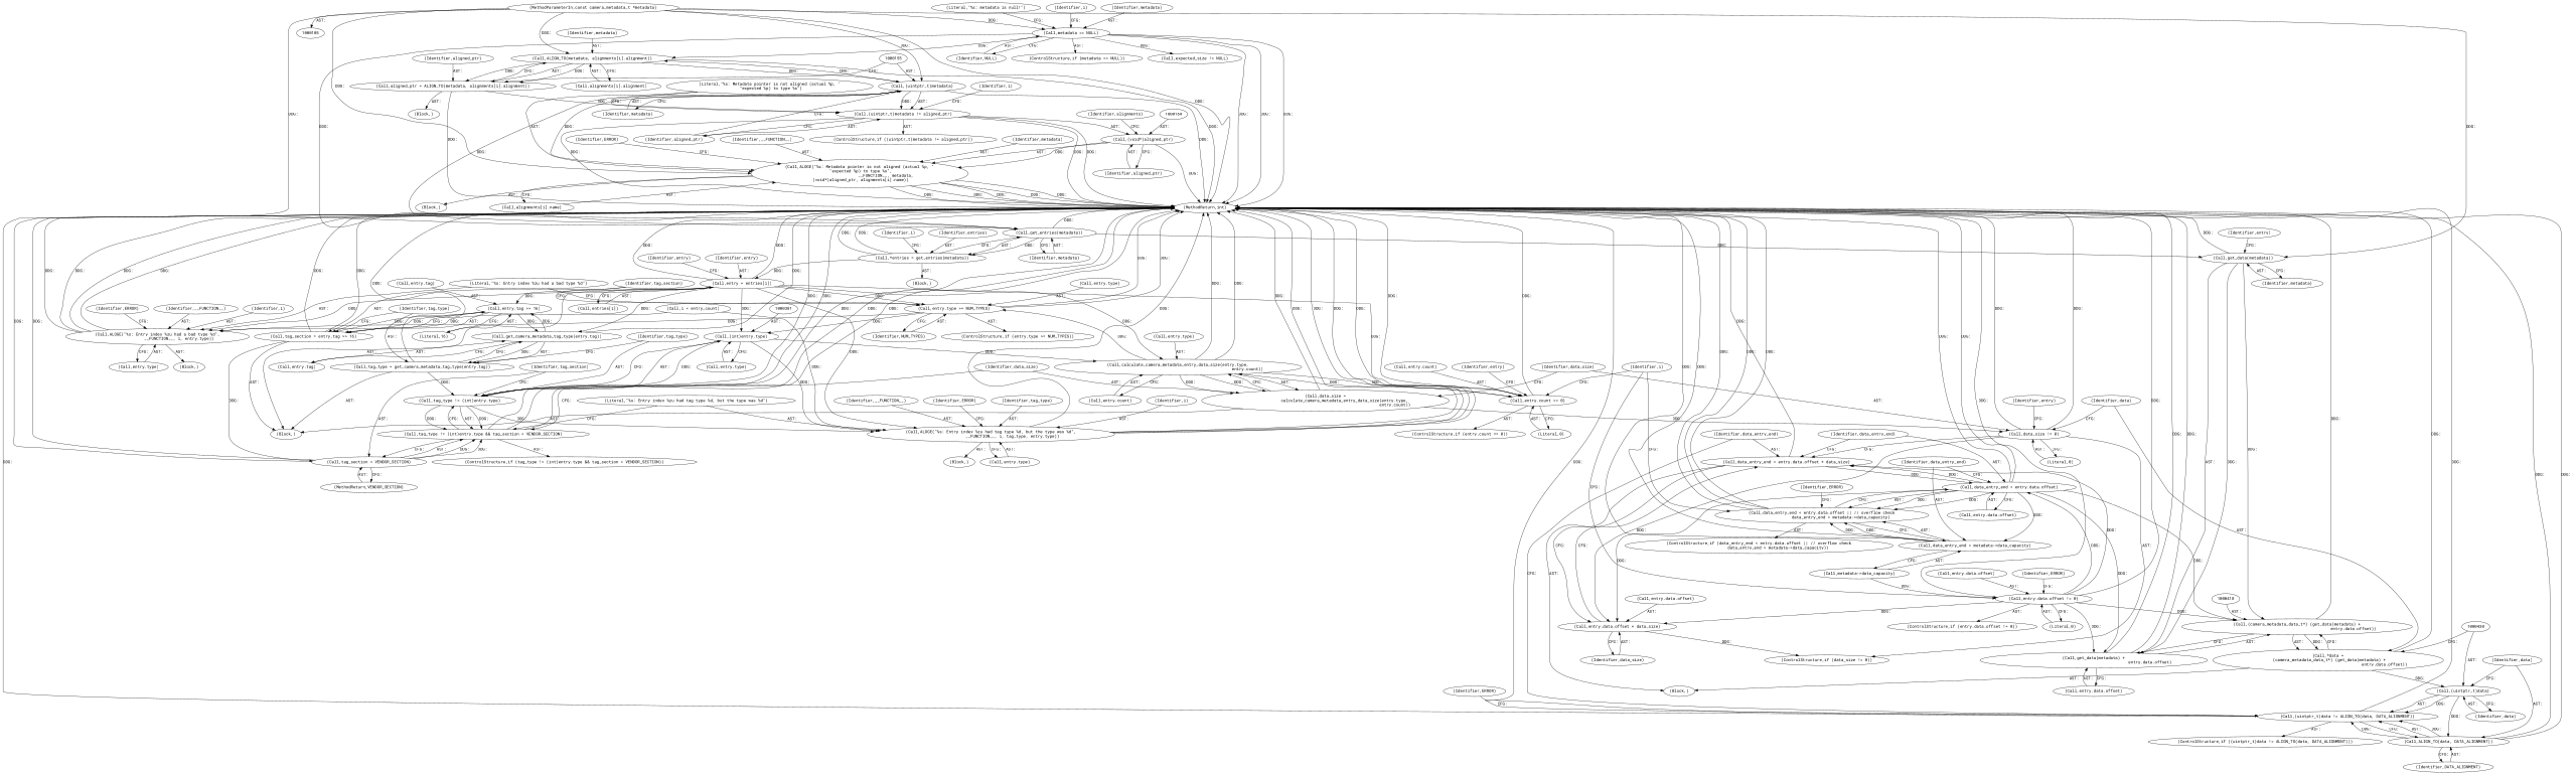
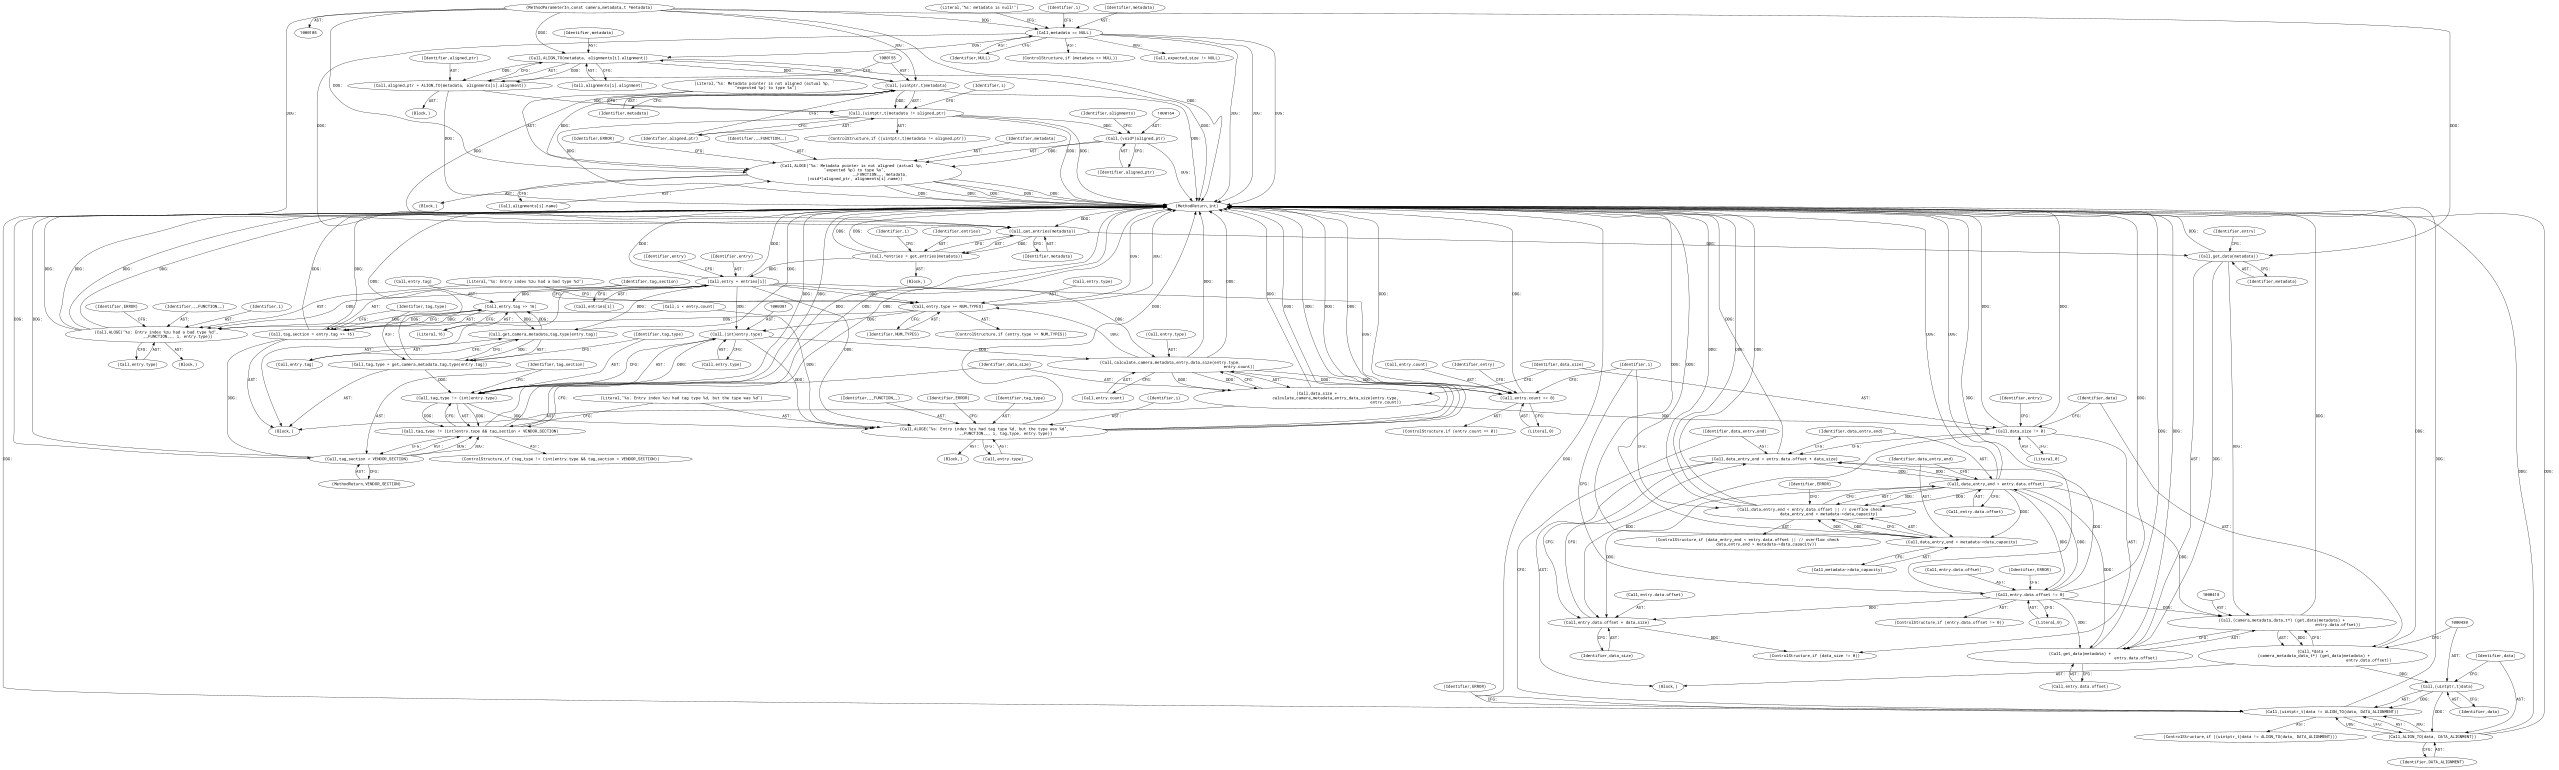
  digraph {
    fontname="Roboto Mono"
    node [fontname="Roboto Mono"]
    edge [fontname="Roboto Mono"]
    n1 [label="(Call,ALIGN_TO(metadata, alignments[i].alignment))"]
    n2 [label="(Call,(uintptr_t)metadata)"]
    n3 [label="(Call,aligned_ptr = ALIGN_TO(metadata, alignments[i].alignment))"]
    n4 [label="(Call,alignments[i].alignment)"]
    n5 [label="(MethodReturn,int)"]
    n6 [label="(Call,(uintptr_t)metadata != aligned_ptr)"]
    n7 [label="(Call,ALOGE(\"%s: Metadata pointer is not aligned (actual %p, \"\n \"expected %p) to type %s\",\n                      __FUNCTION__, metadata,\n (void*)aligned_ptr, alignments[i].name))"]
    n8 [label="(Call,get_entries(metadata))"]
    n9 [label="(Identifier,metadata)"]
    n10 [label="(Block,)"]
    n11 [label="(Call,(void*)aligned_ptr)"]
    n12 [label="(Identifier,aligned_ptr)"]
    n13 [label="(ControlStructure,if ((uintptr_t)metadata != aligned_ptr))"]
    n14 [label="(Call,alignments[i].name)"]
    n15 [label="(Block,)"]
    n16 [label="(Call,get_data(metadata))"]
    n17 [label="(Call,*entries = get_entries(metadata))"]
    n18 [label="(Identifier,metadata)"]
    n19 [label="(Call,metadata == NULL)"]
    n20 [label="(ControlStructure,if (metadata == NULL))"]
    n21 [label="(Call,expected_size != NULL)"]
    n22 [label="(Identifier,NULL)"]
    n23 [label="(MethodParameterIn,const camera_metadata_t *metadata)"]
    1000105
    n25 [label="(Call,(camera_metadata_data_t*) (get_data(metadata) +\n                                               entry.data.offset))"]
    n26 [label="(Call,get_data(metadata) +\n                                               entry.data.offset)"]
    n27 [label="(Identifier,metadata)"]
    n28 [label="(Identifier,aligned_ptr)"]
    n29 [label="(Call,entry = entries[i])"]
    n30 [label="(Block,)"]
    n31 [label="(Call,entry.type >= NUM_TYPES)"]
    n32 [label="(Call,ALOGE(\"%s: Entry index %zu had a bad type %d\",\n                  __FUNCTION__, i, entry.type))"]
    n33 [label="(Call,(int)entry.type)"]
    n34 [label="(Call,ALOGE(\"%s: Entry index %zu had tag type %d, but the type was %d\",\n                  __FUNCTION__, i, tag_type, entry.type))"]
    n35 [label="(Call,calculate_camera_metadata_entry_data_size(entry.type,\n                                                          entry.count))"]
    n36 [label="(Call,entry.count == 0)"]
    n37 [label="(Call,entry.tag >> 16)"]
    n38 [label="(Call,get_camera_metadata_tag_type(entry.tag))"]
    n39 [label="(Block,)"]
    n40 [label="(Call,entries[i])"]
    n41 [label="(ControlStructure,if (entry.type >= NUM_TYPES))"]
    n42 [label="(Identifier,NUM_TYPES)"]
    n43 [label="(Block,)"]
    n44 [label="(Call,entry.type)"]
    n45 [label="(Call,tag_type != (int)entry.type)"]
    n46 [label="(Call,entry.type)"]
    n47 [label="(Block,)"]
    n48 [label="(Call,entry.type)"]
    n49 [label="(Call,data_size =\n                calculate_camera_metadata_entry_data_size(entry.type,\n                                                          entry.count))"]
    n50 [label="(Call,entry.count)"]
    n51 [label="(Literal,0)"]
    n52 [label="(ControlStructure,if (entry.count == 0))"]
    n53 [label="(Call,tag_section = entry.tag >> 16)"]
    n54 [label="(Literal,16)"]
    n55 [label="(Call,tag_type = get_camera_metadata_tag_type(entry.tag))"]
    n56 [label="(Call,entry.tag)"]
    n57 [label="(Call,tag_type != (int)entry.type && tag_section < VENDOR_SECTION)"]
    n58 [label="(Call,tag_section < VENDOR_SECTION)"]
    n59 [label="(ControlStructure,if (tag_type != (int)entry.type && tag_section < VENDOR_SECTION))"]
    n60 [label="(MethodReturn,VENDOR_SECTION)"]
    n61 [label="(Call,data_size != 0)"]
    n62 [label="(Call,data_entry_end = entry.data.offset + data_size)"]
    n63 [label="(Call,entry.data.offset + data_size)"]
    n64 [label="(Literal,0)"]
    n65 [label="(ControlStructure,if (data_size != 0))"]
    n66 [label="(Call,data_entry_end < entry.data.offset)"]
    n67 [label="(Block,)"]
    n68 [label="(Identifier,data_size)"]
    n69 [label="(Call,data_entry_end < entry.data.offset || // overflow check\n                data_entry_end > metadata->data_capacity)"]
    n70 [label="(Call,data_entry_end > metadata->data_capacity)"]
    n71 [label="(Call,entry.data.offset != 0)"]
    n72 [label="(Call,entry.data.offset)"]
    n73 [label="(Call,*data =\n (camera_metadata_data_t*) (get_data(metadata) +\n                                               entry.data.offset))"]
    n74 [label="(Call,entry.data.offset)"]
    n75 [label="(ControlStructure,if (data_entry_end < entry.data.offset || // overflow check\n                data_entry_end > metadata->data_capacity))"]
    n76 [label="(Call,metadata->data_capacity)"]
    n77 [label="(Literal,0)"]
    n78 [label="(ControlStructure,if (entry.data.offset != 0))"]
    n79 [label="(Call,(uintptr_t)data)"]
    n80 [label="(Call,(uintptr_t)data != ALIGN_TO(data, DATA_ALIGNMENT))"]
    n81 [label="(Call,ALIGN_TO(data, DATA_ALIGNMENT))"]
    n82 [label="(Identifier,data)"]
    n83 [label="(ControlStructure,if ((uintptr_t)data != ALIGN_TO(data, DATA_ALIGNMENT)))"]
    n84 [label="(Identifier,DATA_ALIGNMENT)"]
    n85 [label="(Call,entry.count)"]
    n86 [label="(Call,entry.data.offset)"]
    n87 [label="(Identifier,__FUNCTION__)"]
    n88 [label="(Identifier,ERROR)"]
    n89 [label="(Identifier,tag_section)"]
    n90 [label="(Identifier,ERROR)"]
    n91 [label="(Identifier,i)"]
    n92 [label="(Literal,\"%s: Entry index %zu had tag type %d, but the type was %d\")"]
    n93 [label="(Identifier,data_entry_end)"]
    n94 [label="(Identifier,i)"]
    n95 [label="(Identifier,ERROR)"]
    n96 [label="(Identifier,entry)"]
    n97 [label="(Identifier,metadata)"]
    n98 [label="(Identifier,data_entry_end)"]
    n99 [label="(Identifier,i)"]
    n100 [label="(Identifier,aligned_ptr)"]
    n101 [label="(Call,i < entry_count)"]
    n102 [label="(Identifier,entry)"]
    n103 [label="(Identifier,data)"]
    n104 [label="(Literal,\"%s: metadata is null!\")"]
    n105 [label="(Identifier,tag_type)"]
    n106 [label="(Identifier,entries)"]
    n107 [label="(Identifier,entry)"]
    n108 [label="(Identifier,__FUNCTION__)"]
    n109 [label="(Identifier,data_entry_end)"]
    n110 [label="(Identifier,tag_section)"]
    n111 [label="(Call,entry.type)"]
    n112 [label="(Identifier,data_size)"]
    n113 [label="(Literal,\"%s: Metadata pointer is not aligned (actual %p, \"\n \"expected %p) to type %s\")"]
    n114 [label="(Identifier,ERROR)"]
    n115 [label="(Identifier,entry)"]
    n116 [label="(Identifier,metadata)"]
    n117 [label="(Identifier,ERROR)"]
    n118 [label="(Call,entry.tag)"]
    n119 [label="(Identifier,entry)"]
    n120 [label="(Identifier,i)"]
    n121 [label="(Identifier,__FUNCTION__)"]
    n122 [label="(Identifier,data_size)"]
    n123 [label="(Identifier,metadata)"]
    n124 [label="(Identifier,data)"]
    n125 [label="(Identifier,tag_type)"]
    n126 [label="(Identifier,ERROR)"]
    n127 [label="(Literal,\"%s: Entry index %zu had a bad type %d\")"]
    n128 [label="(Identifier,i)"]
    n129 [label="(Identifier,alignments)"]
    n130 [label="(Call,entry.data.offset)"]
    n131 [label="(Identifier,tag_type)"]
    n132 [label="(Call,entry.type)"]
    n133 [label="(Identifier,i)"]
    1000155
    1000164
    1000381
    1000418
    1000430
    n1 -> n2 [label="DDG: "]
    n1 -> n3 [label="AST: "]
    n1 -> n3 [label="DDG: "]
    n1 -> n3 [label="DDG: "]
    n1 -> n4 [label="CFG: "]
    n1 -> n5 [label="DDG: "]
    n2 -> n1 [label="DDG: "]
    n2 -> n5 [label="DDG: "]
    n2 -> n6 [label="AST: "]
    n2 -> n6 [label="DDG: "]
    n2 -> n7 [label="DDG: "]
    n2 -> n8 [label="DDG: "]
    n2 -> n9 [label="CFG: "]
    n3 -> n1 [label="CFG: "]
    n3 -> n5 [label="DDG: "]
    n3 -> n6 [label="DDG: "]
    n3 -> n10 [label="AST: "]
    n4 -> n1 [label="AST: "]
    n6 -> n5 [label="DDG: "]
    n6 -> n5 [label="DDG: "]
    n6 -> n5 [label="DDG: "]
-   n6 -> n11 [label="AST: "]
+   n6 -> n11 [label="DDG: "]
    n6 -> n12 [label="CFG: "]
    n6 -> n13 [label="AST: "]
    n7 -> n5 [label="DDG: "]
    n7 -> n5 [label="DDG: "]
    n7 -> n5 [label="DDG: "]
    n7 -> n5 [label="DDG: "]
    n7 -> n5 [label="DDG: "]
    n7 -> n14 [label="CFG: "]
    n7 -> n15 [label="AST: "]
-   n8 -> n5 [label="DDG: "]
+   n5 -> n8 [label="DDG: "]
    n8 -> n16 [label="DDG: "]
    n8 -> n17 [label="AST: "]
    n8 -> n17 [label="DDG: "]
    n8 -> n18 [label="CFG: "]
    n9 -> n2 [label="AST: "]
    n11 -> n5 [label="DDG: "]
    n11 -> n7 [label="AST: "]
    n11 -> n7 [label="DDG: "]
    n11 -> n28 [label="CFG: "]
    n12 -> n2 [label="CFG: "]
    n12 -> n6 [label="AST: "]
    n14 -> n7 [label="AST: "]
    n16 -> n5 [label="DDG: "]
    n16 -> n25 [label="DDG: "]
    n16 -> n26 [label="AST: "]
    n16 -> n26 [label="DDG: "]
    n16 -> n27 [label="CFG: "]
    n17 -> n5 [label="DDG: "]
    n17 -> n5 [label="DDG: "]
    n17 -> n8 [label="CFG: "]
    n17 -> n29 [label="DDG: "]
    n17 -> n30 [label="AST: "]
    n18 -> n8 [label="AST: "]
    n19 -> n1 [label="DDG: "]
    n19 -> n5 [label="DDG: "]
    n19 -> n5 [label="DDG: "]
    n19 -> n5 [label="DDG: "]
    n19 -> n8 [label="DDG: "]
    n19 -> n20 [label="AST: "]
    n19 -> n21 [label="DDG: "]
    n19 -> n22 [label="CFG: "]
    n22 -> n19 [label="AST: "]
    n23 -> n1 [label="DDG: "]
    n23 -> n2 [label="DDG: "]
    n23 -> n5 [label="DDG: "]
    n23 -> n7 [label="DDG: "]
    n23 -> n8 [label="DDG: "]
    n23 -> n16 [label="DDG: "]
    n23 -> n19 [label="DDG: "]
    n23 -> 1000105 [label="AST: "]
    n25 -> n5 [label="DDG: "]
    n25 -> n26 [label="CFG: "]
    n25 -> n73 [label="AST: "]
    n25 -> n73 [label="DDG: "]
    n26 -> n5 [label="DDG: "]
    n26 -> n5 [label="DDG: "]
    n26 -> n25 [label="AST: "]
    n26 -> n74 [label="CFG: "]
    n27 -> n16 [label="AST: "]
    n28 -> n11 [label="AST: "]
    n29 -> n5 [label="DDG: "]
    n29 -> n5 [label="DDG: "]
    n29 -> n31 [label="DDG: "]
    n29 -> n32 [label="DDG: "]
    n29 -> n33 [label="DDG: "]
    n29 -> n34 [label="DDG: "]
    n29 -> n35 [label="DDG: "]
    n29 -> n36 [label="DDG: "]
    n29 -> n37 [label="DDG: "]
    n29 -> n38 [label="DDG: "]
    n29 -> n39 [label="AST: "]
    n29 -> n40 [label="CFG: "]
    n31 -> n5 [label="DDG: "]
    n31 -> n5 [label="DDG: "]
    n31 -> n32 [label="DDG: "]
    n31 -> n33 [label="DDG: "]
    n31 -> n41 [label="AST: "]
    n31 -> n42 [label="CFG: "]
    n32 -> n5 [label="DDG: "]
    n32 -> n5 [label="DDG: "]
    n32 -> n5 [label="DDG: "]
    n32 -> n5 [label="DDG: "]
    n32 -> n43 [label="AST: "]
    n32 -> n44 [label="CFG: "]
    n33 -> n34 [label="DDG: "]
    n33 -> n35 [label="DDG: "]
    n33 -> n45 [label="AST: "]
    n33 -> n45 [label="DDG: "]
    n33 -> n46 [label="CFG: "]
    n34 -> n5 [label="DDG: "]
    n34 -> n5 [label="DDG: "]
    n34 -> n5 [label="DDG: "]
    n34 -> n5 [label="DDG: "]
    n34 -> n5 [label="DDG: "]
    n34 -> n47 [label="AST: "]
    n34 -> n48 [label="CFG: "]
    n35 -> n5 [label="DDG: "]
    n35 -> n5 [label="DDG: "]
    n35 -> n31 [label="DDG: "]
    n35 -> n36 [label="DDG: "]
    n35 -> n49 [label="AST: "]
    n35 -> n49 [label="DDG: "]
    n35 -> n49 [label="DDG: "]
    n35 -> n50 [label="CFG: "]
    n36 -> n5 [label="DDG: "]
    n36 -> n5 [label="DDG: "]
    n36 -> n35 [label="DDG: "]
    n36 -> n51 [label="CFG: "]
    n36 -> n52 [label="AST: "]
    n37 -> n38 [label="DDG: "]
    n37 -> n53 [label="AST: "]
    n37 -> n53 [label="DDG: "]
    n37 -> n53 [label="DDG: "]
    n37 -> n54 [label="CFG: "]
    n38 -> n5 [label="DDG: "]
    n38 -> n37 [label="DDG: "]
    n38 -> n55 [label="AST: "]
    n38 -> n55 [label="DDG: "]
    n38 -> n56 [label="CFG: "]
    n40 -> n29 [label="AST: "]
    n42 -> n31 [label="AST: "]
    n44 -> n32 [label="AST: "]
    n45 -> n5 [label="DDG: "]
    n45 -> n5 [label="DDG: "]
    n45 -> n33 [label="CFG: "]
    n45 -> n34 [label="DDG: "]
    n45 -> n57 [label="AST: "]
    n45 -> n57 [label="DDG: "]
    n45 -> n57 [label="DDG: "]
    n46 -> n33 [label="AST: "]
    n48 -> n34 [label="AST: "]
    n49 -> n5 [label="DDG: "]
    n49 -> n35 [label="CFG: "]
    n49 -> n39 [label="AST: "]
    n49 -> n61 [label="DDG: "]
    n50 -> n35 [label="AST: "]
    n51 -> n36 [label="AST: "]
    n53 -> n5 [label="DDG: "]
    n53 -> n5 [label="DDG: "]
    n53 -> n37 [label="CFG: "]
    n53 -> n39 [label="AST: "]
    n53 -> n58 [label="DDG: "]
    n54 -> n37 [label="AST: "]
    n55 -> n5 [label="DDG: "]
    n55 -> n38 [label="CFG: "]
    n55 -> n39 [label="AST: "]
    n55 -> n45 [label="DDG: "]
    n56 -> n38 [label="AST: "]
    n57 -> n5 [label="DDG: "]
    n57 -> n5 [label="DDG: "]
    n57 -> n5 [label="DDG: "]
    n57 -> n45 [label="CFG: "]
    n57 -> n58 [label="CFG: "]
    n57 -> n59 [label="AST: "]
    n58 -> n5 [label="DDG: "]
    n58 -> n5 [label="DDG: "]
    n58 -> n57 [label="AST: "]
    n58 -> n57 [label="DDG: "]
    n58 -> n57 [label="DDG: "]
    n58 -> n60 [label="CFG: "]
    n60 -> n58 [label="AST: "]
    n61 -> n5 [label="DDG: "]
    n61 -> n5 [label="DDG: "]
    n61 -> n62 [label="CFG: "]
    n61 -> n63 [label="DDG: "]
    n61 -> n64 [label="CFG: "]
    n61 -> n65 [label="AST: "]
    n62 -> n5 [label="DDG: "]
    n62 -> n63 [label="CFG: "]
    n62 -> n66 [label="DDG: "]
    n62 -> n67 [label="AST: "]
    n63 -> n62 [label="CFG: "]
    n63 -> n65 [label="DDG: "]
    n63 -> n68 [label="CFG: "]
    n64 -> n61 [label="AST: "]
    n66 -> n5 [label="DDG: "]
    n66 -> n5 [label="DDG: "]
    n66 -> n25 [label="DDG: "]
    n66 -> n26 [label="DDG: "]
    n66 -> n62 [label="DDG: "]
    n66 -> n63 [label="DDG: "]
    n66 -> n69 [label="AST: "]
    n66 -> n69 [label="DDG: "]
    n66 -> n69 [label="DDG: "]
    n66 -> n70 [label="DDG: "]
-   n76 -> n71 [label="DDG: "]
+   n66 -> n71 [label="DDG: "]
    n66 -> n72 [label="CFG: "]
    n68 -> n63 [label="AST: "]
    n69 -> n5 [label="DDG: "]
    n69 -> n5 [label="DDG: "]
    n69 -> n5 [label="DDG: "]
    n69 -> n66 [label="CFG: "]
    n69 -> n70 [label="CFG: "]
    n69 -> n75 [label="AST: "]
    n70 -> n5 [label="DDG: "]
    n70 -> n5 [label="DDG: "]
    n70 -> n69 [label="AST: "]
    n70 -> n69 [label="DDG: "]
    n70 -> n69 [label="DDG: "]
    n70 -> n76 [label="CFG: "]
    n71 -> n5 [label="DDG: "]
    n71 -> n5 [label="DDG: "]
    n71 -> n25 [label="DDG: "]
    n71 -> n26 [label="DDG: "]
    n71 -> n62 [label="DDG: "]
    n71 -> n63 [label="DDG: "]
    n71 -> n66 [label="DDG: "]
    n71 -> n77 [label="CFG: "]
    n71 -> n78 [label="AST: "]
    n72 -> n66 [label="AST: "]
    n73 -> n5 [label="DDG: "]
    n73 -> n25 [label="CFG: "]
    n73 -> n67 [label="AST: "]
    n73 -> n79 [label="DDG: "]
    n74 -> n26 [label="AST: "]
    n76 -> n70 [label="AST: "]
    n77 -> n71 [label="AST: "]
    n79 -> n80 [label="AST: "]
    n79 -> n80 [label="DDG: "]
    n79 -> n81 [label="DDG: "]
    n79 -> n82 [label="CFG: "]
    n80 -> n5 [label="DDG: "]
    n80 -> n5 [label="DDG: "]
    n80 -> n5 [label="DDG: "]
    n80 -> n81 [label="CFG: "]
    n80 -> n83 [label="AST: "]
    n81 -> n5 [label="DDG: "]
    n81 -> n5 [label="DDG: "]
    n81 -> n80 [label="AST: "]
    n81 -> n80 [label="DDG: "]
    n81 -> n80 [label="DDG: "]
    n81 -> n84 [label="CFG: "]
    n82 -> n79 [label="AST: "]
    n84 -> n81 [label="AST: "]
    n85 -> n36 [label="AST: "]
    n86 -> n71 [label="AST: "]
    n87 -> n32 [label="AST: "]
    n88 -> n69 [label="CFG: "]
    n89 -> n31 [label="CFG: "]
    n89 -> n53 [label="AST: "]
    n90 -> n32 [label="CFG: "]
    n91 -> n34 [label="AST: "]
    n92 -> n34 [label="AST: "]
    n92 -> n57 [label="CFG: "]
    n93 -> n66 [label="CFG: "]
    n93 -> n70 [label="AST: "]
    n94 -> n6 [label="CFG: "]
    n95 -> n71 [label="CFG: "]
    n96 -> n16 [label="CFG: "]
    n97 -> n19 [label="AST: "]
    n98 -> n62 [label="AST: "]
    n98 -> n80 [label="CFG: "]
    n99 -> n17 [label="CFG: "]
    n100 -> n3 [label="AST: "]
    n101 -> n32 [label="DDG: "]
    n101 -> n34 [label="DDG: "]
    n102 -> n61 [label="CFG: "]
    n103 -> n79 [label="CFG: "]
    n103 -> n81 [label="AST: "]
    n104 -> n19 [label="CFG: "]
    n105 -> n53 [label="CFG: "]
    n105 -> n55 [label="AST: "]
    n106 -> n17 [label="AST: "]
    n107 -> n29 [label="AST: "]
    n108 -> n34 [label="AST: "]
    n109 -> n62 [label="CFG: "]
    n109 -> n66 [label="AST: "]
    n110 -> n45 [label="CFG: "]
    n110 -> n58 [label="AST: "]
    n111 -> n31 [label="AST: "]
    n112 -> n49 [label="AST: "]
    n112 -> n57 [label="CFG: "]
    n113 -> n6 [label="CFG: "]
    n113 -> n7 [label="AST: "]
    n114 -> n34 [label="CFG: "]
    n115 -> n36 [label="CFG: "]
    n116 -> n1 [label="AST: "]
    n117 -> n80 [label="CFG: "]
    n118 -> n37 [label="AST: "]
    n119 -> n29 [label="CFG: "]
    n120 -> n32 [label="AST: "]
    n121 -> n7 [label="AST: "]
    n122 -> n49 [label="CFG: "]
    n122 -> n61 [label="AST: "]
    n123 -> n7 [label="AST: "]
    n124 -> n61 [label="CFG: "]
    n124 -> n73 [label="AST: "]
    n125 -> n45 [label="AST: "]
    n125 -> n55 [label="CFG: "]
    n126 -> n7 [label="CFG: "]
    n127 -> n31 [label="CFG: "]
    n127 -> n32 [label="AST: "]
    n128 -> n19 [label="CFG: "]
    n129 -> n11 [label="CFG: "]
    n130 -> n63 [label="AST: "]
    n131 -> n34 [label="AST: "]
    n132 -> n35 [label="AST: "]
    n133 -> n36 [label="CFG: "]
    n133 -> n69 [label="CFG: "]
    n133 -> n71 [label="CFG: "]
    1000155 -> n2 [label="AST: "]
    1000155 -> n3 [label="CFG: "]
    1000164 -> n11 [label="AST: "]
    1000381 -> n33 [label="AST: "]
    1000418 -> n25 [label="AST: "]
    1000430 -> n73 [label="CFG: "]
    1000430 -> n79 [label="AST: "]
  }
